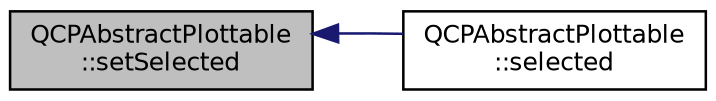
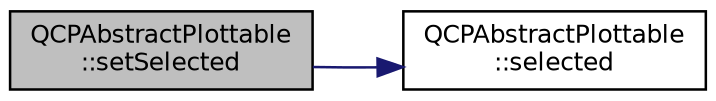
  digraph {
    rankdir=LR
    node [color=black fontname=Helvetica fontsize=10 shape=record style=filled]
    n1 [fillcolor=grey75 fontcolor=black height=0.2 label="QCPAbstractPlottable\l::setSelected" width=0.4]
    n2 [fillcolor=white height=0.2 label="QCPAbstractPlottable\l::selected" width=0.4]
-   n2 -> n1 [color=midnightblue fontname=Helvetica fontsize=10 labelfontname=Helvetica labelfontsize=10 style=solid]
+   n1 -> n2 [color=midnightblue fontname=Helvetica fontsize=10 labelfontname=Helvetica labelfontsize=10 style=solid]
  }
